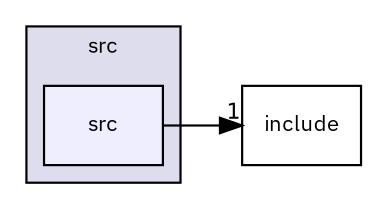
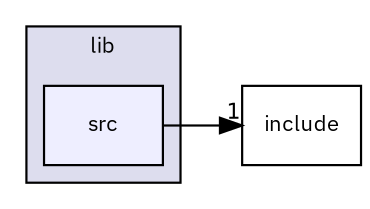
  digraph {
    compound=true
    rankdir=LR
    fontname="IBM Plex Sans"
    node [fontname="IBM Plex Sans" fontsize=10 shape=box]
    n1 [fillcolor="#eeeeff" label=src pencolor=black style=filled]
    n2 [label=include]
    subgraph cluster_1 {
      bgcolor="#ddddee"
      fontsize=10
-     label=src
+     label=lib
      pencolor=black
      n1
    }
    n1 -> n2 [headlabel=1 labeldistance=1.5 labelfontname=Helvetica labelfontsize=10 fontname="IBM Plex Sans"]
  }
